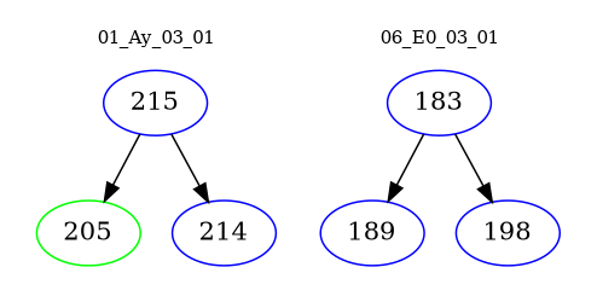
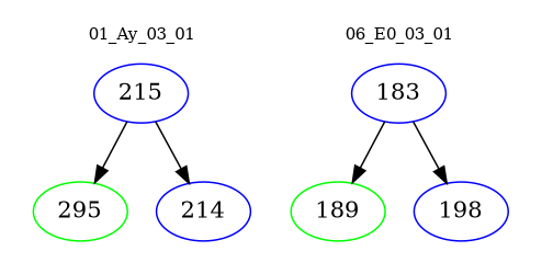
  digraph {
    node [color=blue]
    edge [color=black]
    n1 [label=215]
-   n2 [color=green label=205]
+   n2 [color=green label=295]
    n3 [label=214]
    n4 [label=183]
-   n5 [label=189]
+   n5 [color=green label=189]
    n6 [label=198]
    subgraph cluster_1 {
      color=white
      fontsize=10
      label="01_Ay_03_01"
      n1
      n2
      n3
    }
    subgraph cluster_2 {
      color=white
      fontsize=10
      label="06_E0_03_01"
      n4
      n5
      n6
    }
    n1 -> n2
    n1 -> n3
    n4 -> n5
    n4 -> n6
  }
